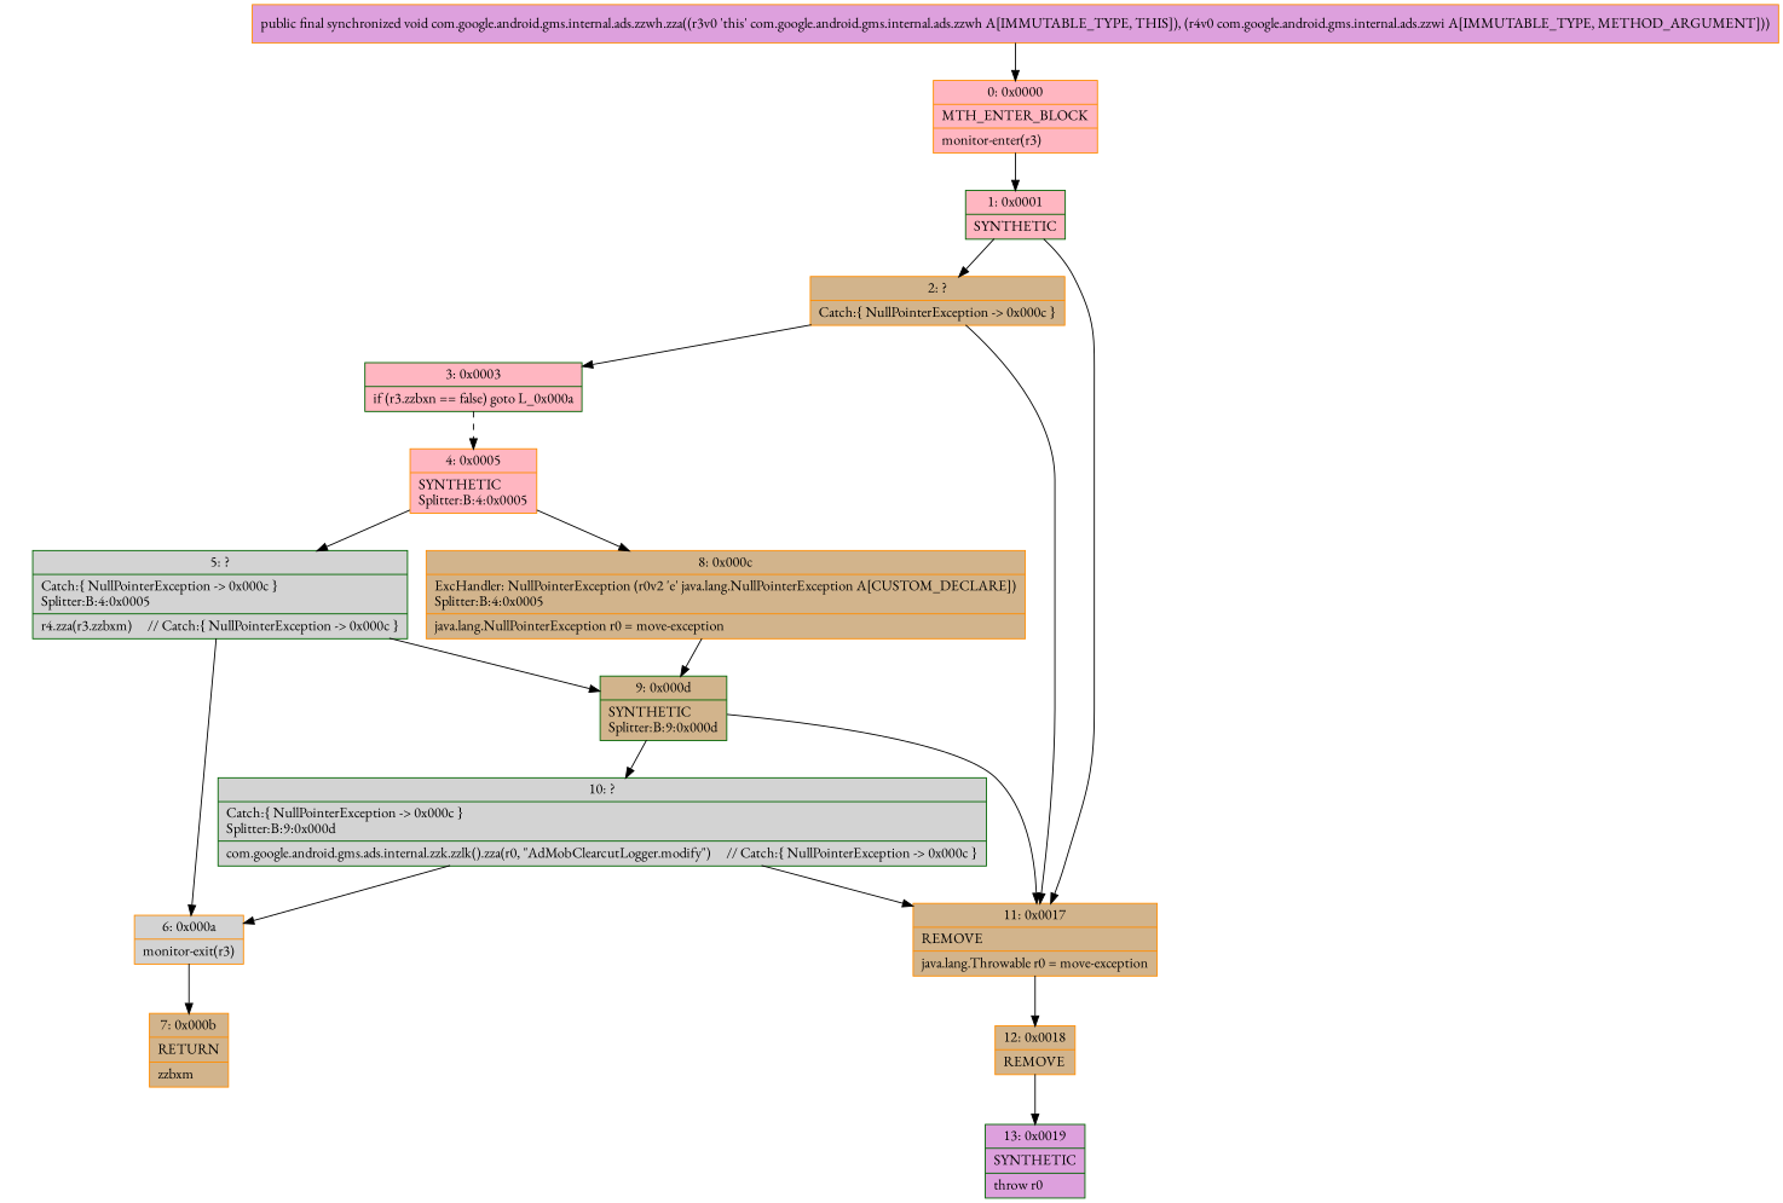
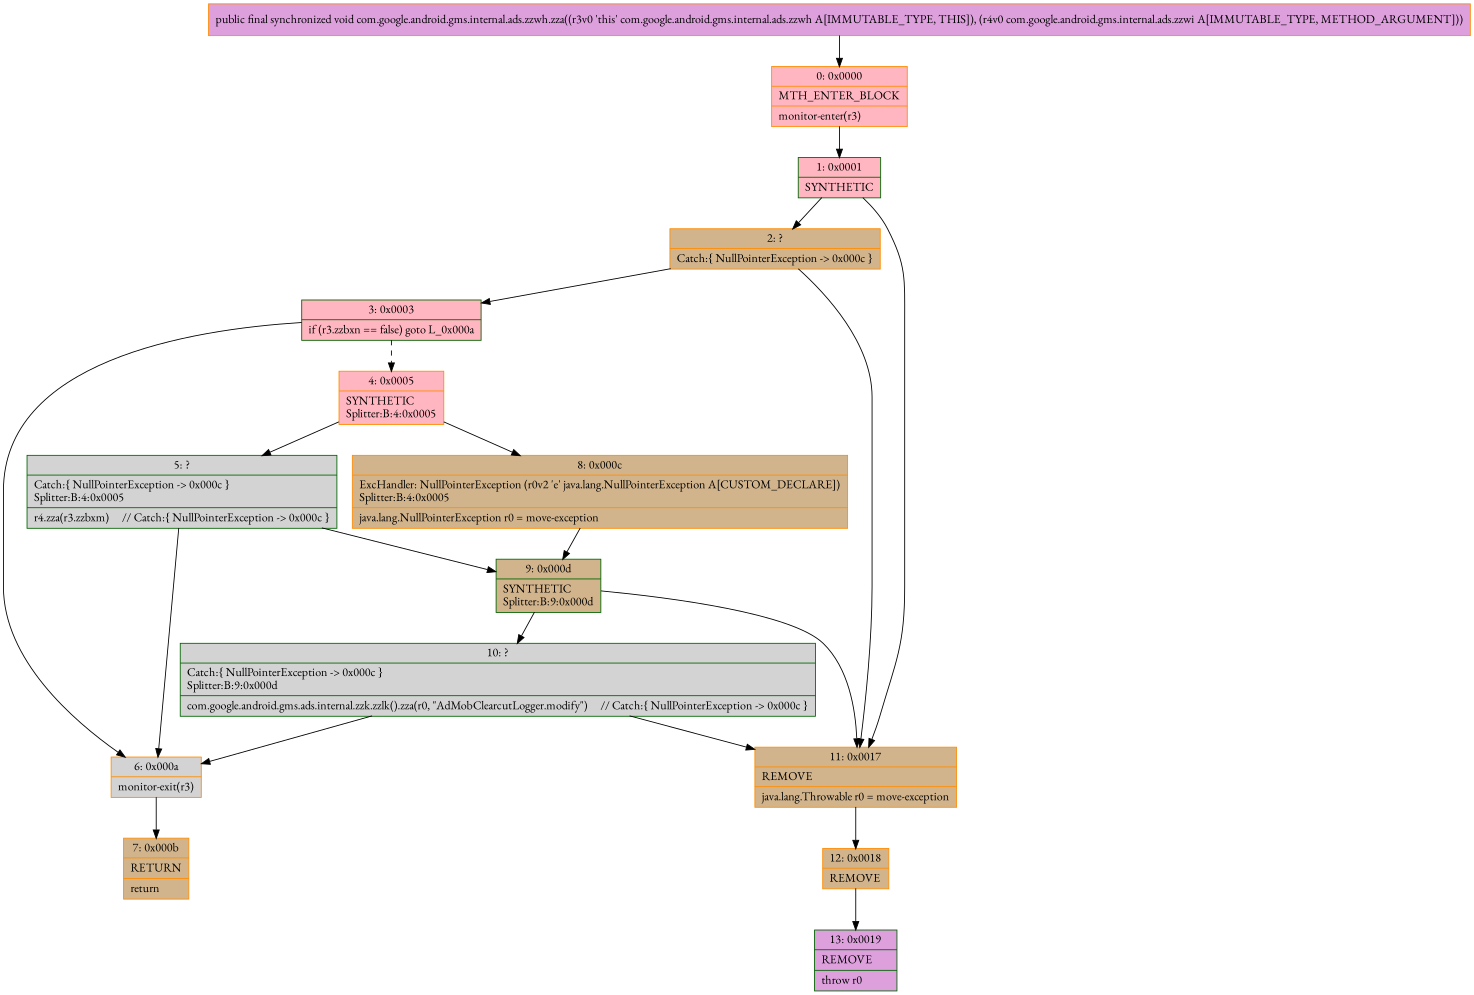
  digraph {
    fontname="EB Garamond"
    node [color=darkorange fillcolor=tan fontname="EB Garamond" shape=record style=filled]
    edge [fontname="EB Garamond"]
    n1 [fillcolor=lightpink label="{0\:\ 0x0000|MTH_ENTER_BLOCK\l|monitor\-enter(r3)\l}"]
    n2 [color=darkgreen fillcolor=lightpink label="{1\:\ 0x0001|SYNTHETIC\l}"]
    n3 [label="{2\:\ ?|Catch:\{ NullPointerException \-\> 0x000c \}\l}"]
    n4 [label="{11\:\ 0x0017|REMOVE\l|java.lang.Throwable r0 = move\-exception\l}"]
    n5 [color=darkgreen fillcolor=lightpink label="{3\:\ 0x0003|if (r3.zzbxn == false) goto L_0x000a\l}"]
    n6 [label="{12\:\ 0x0018|REMOVE\l}"]
    n7 [fillcolor=lightpink label="{4\:\ 0x0005|SYNTHETIC\lSplitter:B:4:0x0005\l}"]
    n8 [fillcolor=lightgrey label="{6\:\ 0x000a|monitor\-exit(r3)\l}"]
    n9 [color=darkgreen fillcolor=lightgrey label="{5\:\ ?|Catch:\{ NullPointerException \-\> 0x000c \}\lSplitter:B:4:0x0005\l|r4.zza(r3.zzbxm)     \/\/ Catch:\{ NullPointerException \-\> 0x000c \}\l}"]
    n10 [label="{8\:\ 0x000c|ExcHandler: NullPointerException (r0v2 'e' java.lang.NullPointerException A[CUSTOM_DECLARE])\lSplitter:B:4:0x0005\l|java.lang.NullPointerException r0 = move\-exception\l}"]
-   n11 [label="{7\:\ 0x000b|RETURN\l|zzbxm\l}"]
+   n11 [label="{7\:\ 0x000b|RETURN\l|return\l}"]
    n12 [color=darkgreen label="{9\:\ 0x000d|SYNTHETIC\lSplitter:B:9:0x000d\l}"]
    n13 [color=darkgreen fillcolor=lightgrey label="{10\:\ ?|Catch:\{ NullPointerException \-\> 0x000c \}\lSplitter:B:9:0x000d\l|com.google.android.gms.ads.internal.zzk.zzlk().zza(r0, \"AdMobClearcutLogger.modify\")     \/\/ Catch:\{ NullPointerException \-\> 0x000c \}\l}"]
-   n14 [color=darkgreen fillcolor=plum label="{13\:\ 0x0019|SYNTHETIC\l|throw r0\l}"]
+   n14 [color=darkgreen fillcolor=plum label="{13\:\ 0x0019|REMOVE\l|throw r0\l}"]
    n15 [fillcolor=plum label="{public final synchronized void com.google.android.gms.internal.ads.zzwh.zza((r3v0 'this' com.google.android.gms.internal.ads.zzwh A[IMMUTABLE_TYPE, THIS]), (r4v0 com.google.android.gms.internal.ads.zzwi A[IMMUTABLE_TYPE, METHOD_ARGUMENT])) }"]
    n1 -> n2
    n2 -> n3
    n2 -> n4
    n3 -> n4
    n3 -> n5
    n4 -> n6
    n5 -> n7 [style=dashed]
+   n5 -> n8
    n6 -> n14
    n7 -> n9
    n7 -> n10
    n8 -> n11
    n9 -> n8
    n9 -> n12
    n10 -> n12
    n12 -> n4
    n12 -> n13
    n13 -> n4
    n13 -> n8
    n15 -> n1
  }
